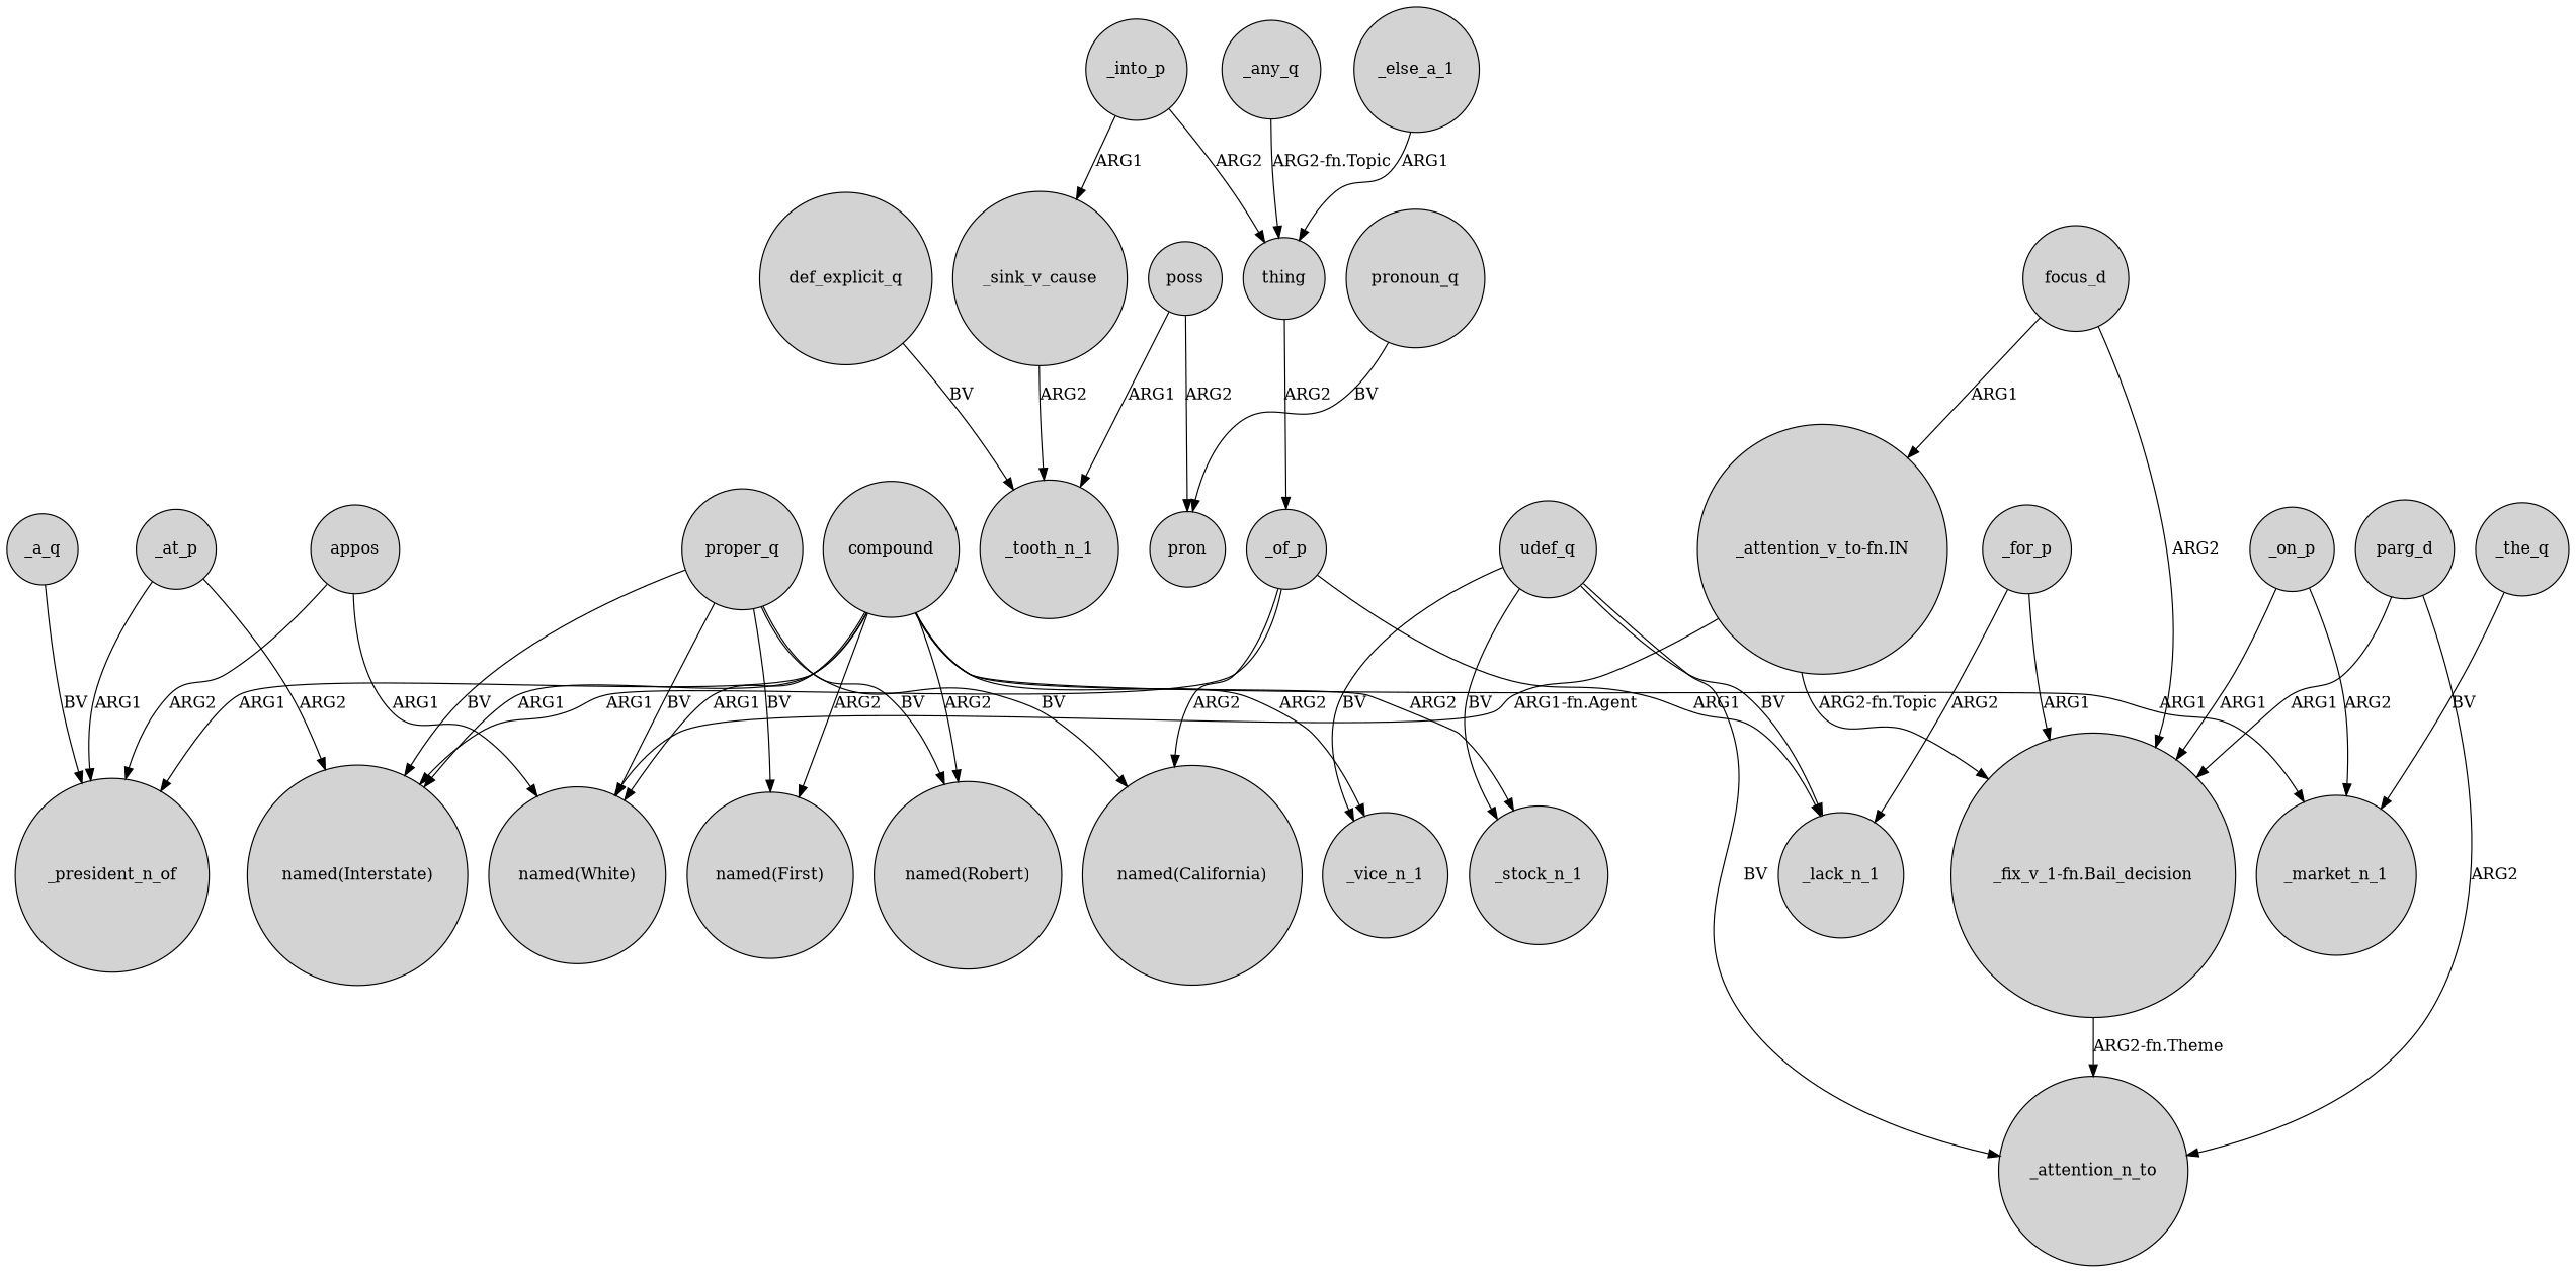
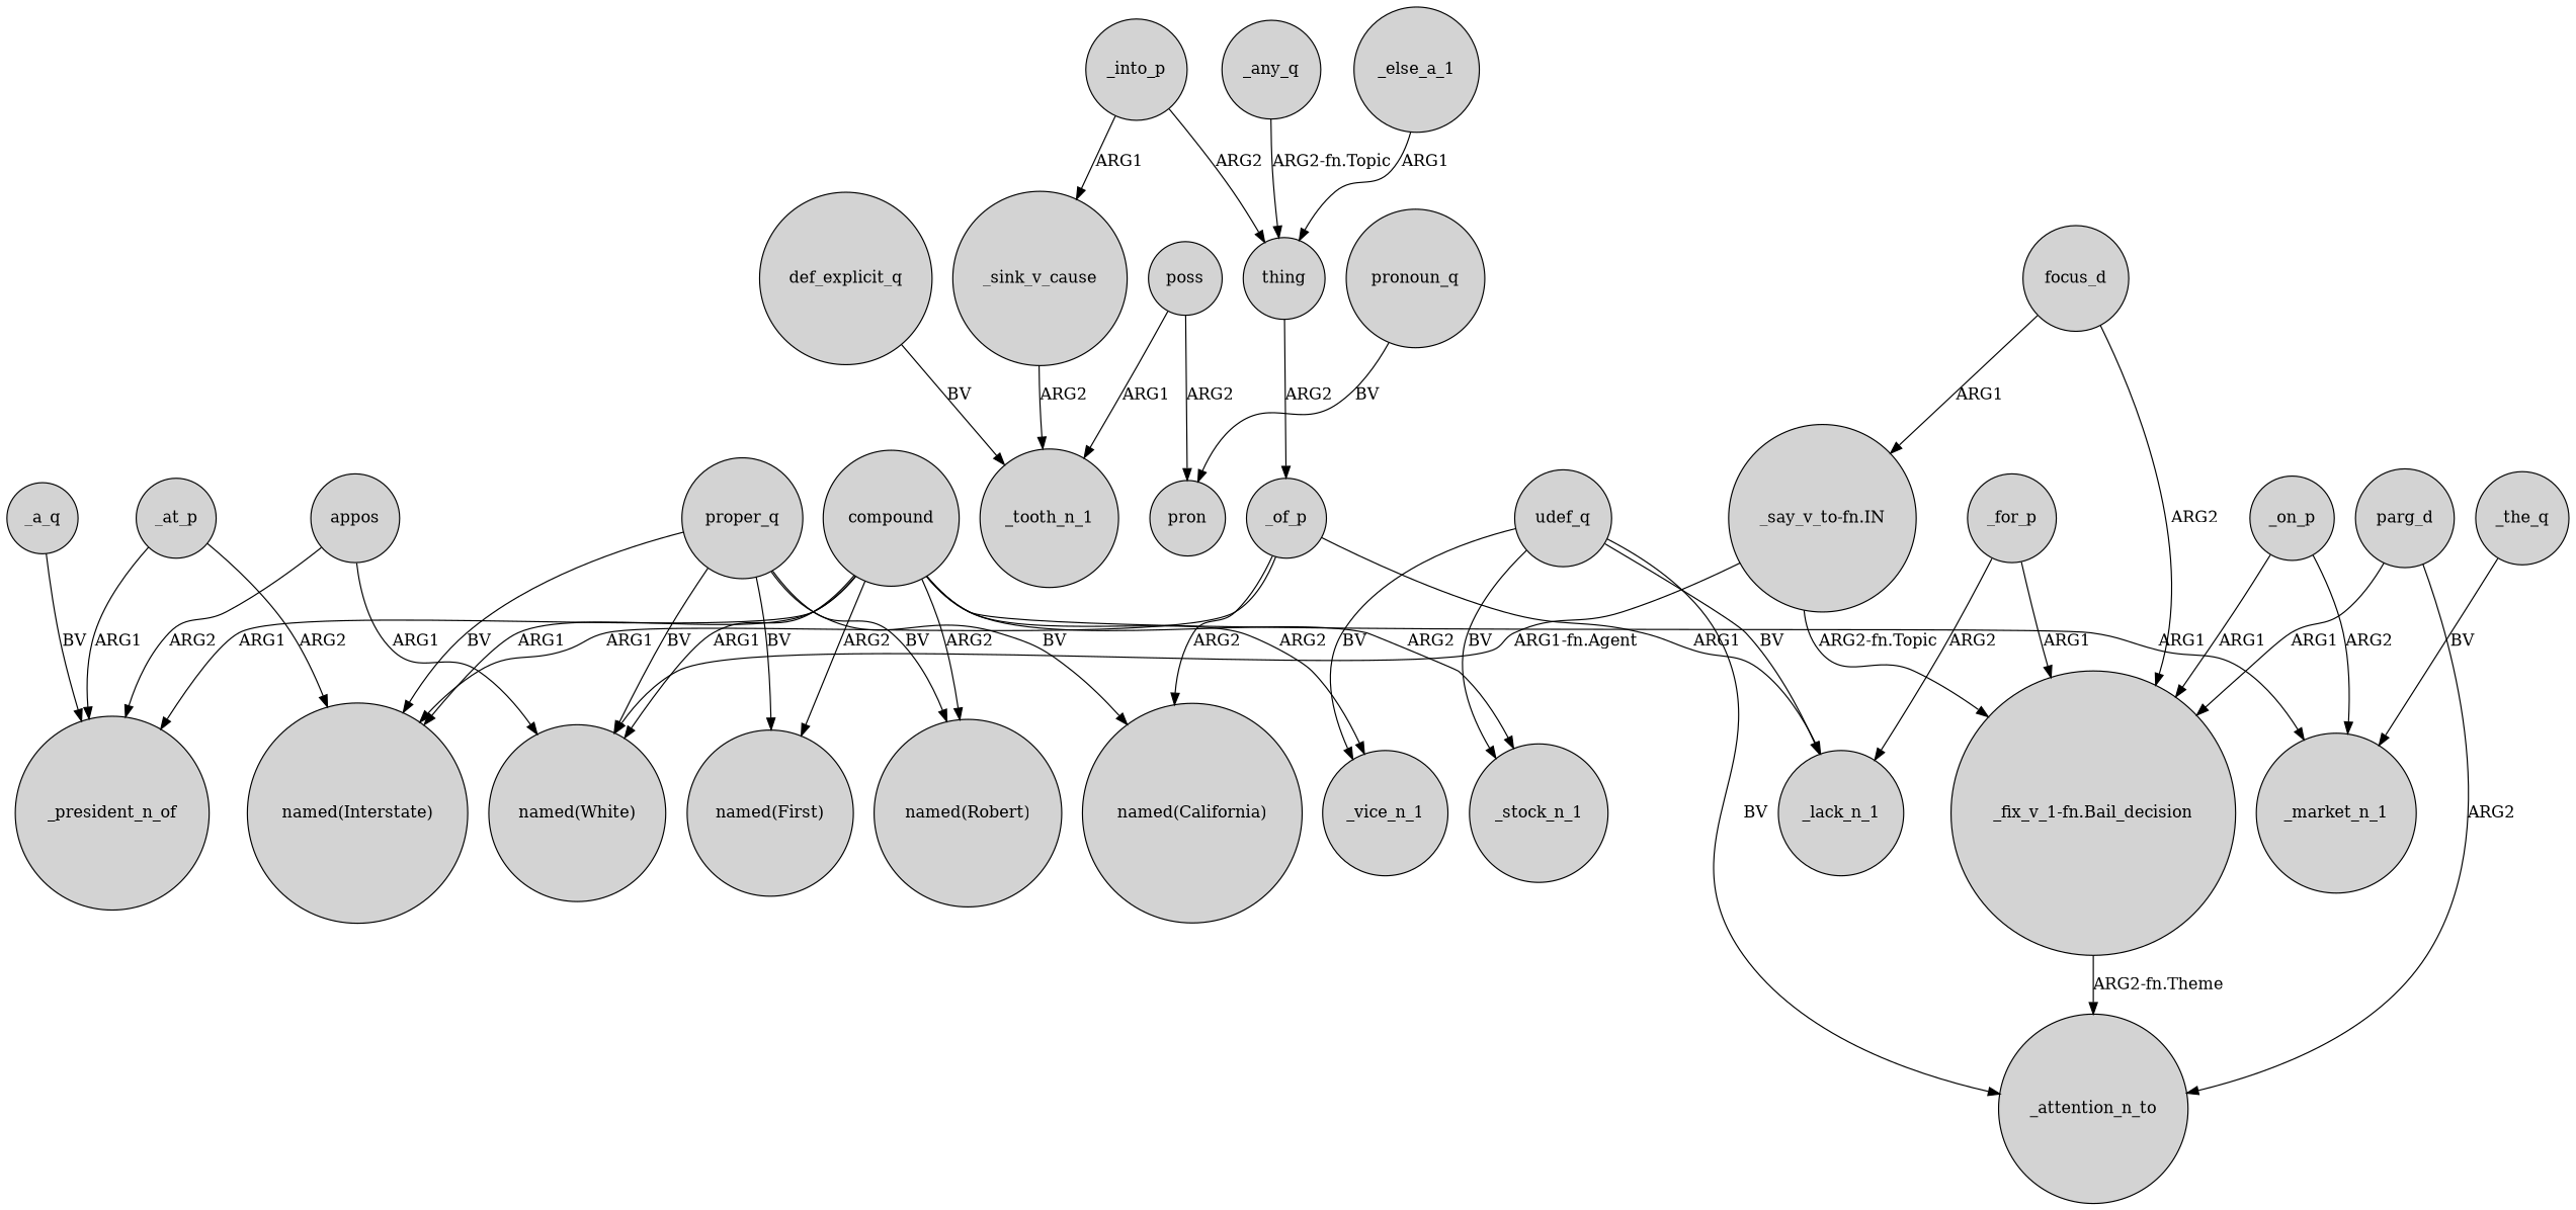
  digraph {
    node [shape=circle style=filled]
    _at_p
    "named(Interstate)"
    _president_n_of
-   "_say_v_to-fn.IN" [label="_attention_v_to-fn.IN"]
+   "_say_v_to-fn.IN"
    "_fix_v_1-fn.Bail_decision"
    "named(White)"
    _attention_n_to
    compound
    _vice_n_1
    "named(Robert)"
    _market_n_1
    "named(First)"
    _stock_n_1
    _of_p
    "named(California)"
    _lack_n_1
    thing
    _for_p
    parg_d
    poss
    pron
    _tooth_n_1
    _sink_v_cause
    _on_p
    proper_q
    appos
    udef_q
    pronoun_q
    focus_d
    _a_q
    _else_a_1
    _into_p
    def_explicit_q
    _the_q
    _any_q
    _at_p -> "named(Interstate)" [label=ARG2]
    _at_p -> _president_n_of [label=ARG1]
    "_say_v_to-fn.IN" -> "_fix_v_1-fn.Bail_decision" [label="ARG2-fn.Topic"]
    "_say_v_to-fn.IN" -> "named(White)" [label="ARG1-fn.Agent"]
    "_fix_v_1-fn.Bail_decision" -> _attention_n_to [label="ARG2-fn.Theme"]
    compound -> "named(Interstate)" [label=ARG1]
    compound -> _president_n_of [label=ARG1]
    compound -> "named(White)" [label=ARG1]
    compound -> _vice_n_1 [label=ARG2]
    compound -> "named(Robert)" [label=ARG2]
    compound -> _market_n_1 [label=ARG1]
    compound -> "named(First)" [label=ARG2]
    compound -> _stock_n_1 [label=ARG2]
    _of_p -> "named(Interstate)" [label=ARG1]
    _of_p -> "named(California)" [label=ARG2]
    _of_p -> _lack_n_1 [label=ARG1]
    thing -> _of_p [label=ARG2]
    _for_p -> "_fix_v_1-fn.Bail_decision" [label=ARG1]
    _for_p -> _lack_n_1 [label=ARG2]
    parg_d -> "_fix_v_1-fn.Bail_decision" [label=ARG1]
    parg_d -> _attention_n_to [label=ARG2]
    poss -> pron [label=ARG2]
    poss -> _tooth_n_1 [label=ARG1]
    _sink_v_cause -> _tooth_n_1 [label=ARG2]
    _on_p -> "_fix_v_1-fn.Bail_decision" [label=ARG1]
    _on_p -> _market_n_1 [label=ARG2]
    proper_q -> "named(Interstate)" [label=BV]
    proper_q -> "named(White)" [label=BV]
    proper_q -> "named(Robert)" [label=BV]
    proper_q -> "named(First)" [label=BV]
    proper_q -> "named(California)" [label=BV]
    appos -> _president_n_of [label=ARG2]
    appos -> "named(White)" [label=ARG1]
    udef_q -> _attention_n_to [label=BV]
    udef_q -> _vice_n_1 [label=BV]
    udef_q -> _stock_n_1 [label=BV]
    udef_q -> _lack_n_1 [label=BV]
    pronoun_q -> pron [label=BV]
    focus_d -> "_say_v_to-fn.IN" [label=ARG1]
    focus_d -> "_fix_v_1-fn.Bail_decision" [label=ARG2]
    _a_q -> _president_n_of [label=BV]
    _else_a_1 -> thing [label=ARG1]
    _into_p -> thing [label=ARG2]
    _into_p -> _sink_v_cause [label=ARG1]
    def_explicit_q -> _tooth_n_1 [label=BV]
    _the_q -> _market_n_1 [label=BV]
    _any_q -> thing [label="ARG2-fn.Topic"]
  }
